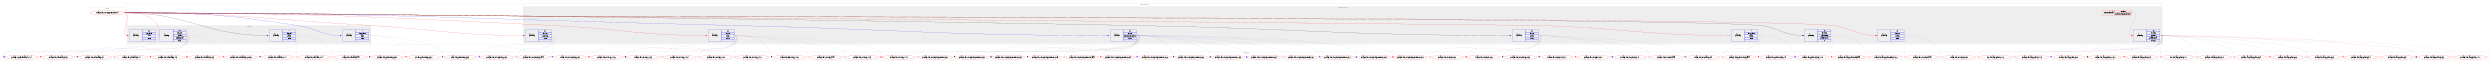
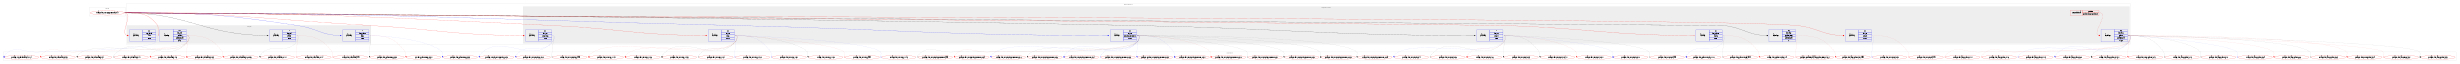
  digraph {
    compound=true
    concentrate=true
    fontname="DejaVu Serif"
    fontsize=10
    newrank=true
    rankdir=TB
    ranksep=1.5
    node [color=red fontname="DejaVu Serif" fontsize=10]
    edge [arrowhead=diamond color=red fontname="DejaVu Serif" headport=w style=dotted tailport=e weight=100]
    n1 [label="portage://dev-ros/rqt_py_console-0.4.7" width=4]
    n2 [color=blue label=<<TABLE BORDER="0" CELLBORDER="1" CELLSPACING="0" CELLPADDING="4" WIDTH="220"><TR><TD ROWSPAN="6" CELLPADDING="30">pack_dep</TD></TR><TR><TD WIDTH="110">no</TD></TR><TR><TD>dev-python</TD></TR><TR><TD>empy</TD></TR><TR><TD>none</TD></TR><TR><TD></TD></TR></TABLE>> shape=none]
    n3 [color=blue label=<<TABLE BORDER="0" CELLBORDER="1" CELLSPACING="0" CELLPADDING="4" WIDTH="220"><TR><TD ROWSPAN="6" CELLPADDING="30">pack_dep</TD></TR><TR><TD WIDTH="110">no</TD></TR><TR><TD>dev-util</TD></TR><TR><TD>catkin</TD></TR><TR><TD>none</TD></TR><TR><TD></TD></TR></TABLE>> shape=none]
    n4 [color=blue label=<<TABLE BORDER="0" CELLBORDER="1" CELLSPACING="0" CELLPADDING="4" WIDTH="220"><TR><TD ROWSPAN="6" CELLPADDING="30">pack_dep</TD></TR><TR><TD WIDTH="110">no</TD></TR><TR><TD>dev-util</TD></TR><TR><TD>cmake</TD></TR><TR><TD>greaterequal</TD></TR><TR><TD>3.9.6</TD></TR></TABLE>> shape=none]
    n5 [color=blue label=<<TABLE BORDER="0" CELLBORDER="1" CELLSPACING="0" CELLPADDING="4" WIDTH="220"><TR><TD ROWSPAN="6" CELLPADDING="30">pack_dep</TD></TR><TR><TD WIDTH="110">no</TD></TR><TR><TD>sys-devel</TD></TR><TR><TD>make</TD></TR><TR><TD>none</TD></TR><TR><TD></TD></TR></TABLE>> shape=none]
    n6 [color=blue label=<<TABLE BORDER="0" CELLBORDER="1" CELLSPACING="0" CELLPADDING="4" WIDTH="220"><TR><TD ROWSPAN="6" CELLPADDING="30">pack_dep</TD></TR><TR><TD WIDTH="110">no</TD></TR><TR><TD>dev-lang</TD></TR><TR><TD>python</TD></TR><TR><TD>greaterequal</TD></TR><TR><TD>2.7.5-r2</TD></TR></TABLE>> shape=none]
    n7 [label=<<TABLE BORDER="0" CELLBORDER="1" CELLSPACING="0" CELLPADDING="4"><TR><TD ROWSPAN="3" CELLPADDING="10">use_conditional</TD></TR><TR><TD>positive</TD></TR><TR><TD>python_rospy_python2_7</TD></TR></TABLE>> shape=none]
    n8 [color=blue label=<<TABLE BORDER="0" CELLBORDER="1" CELLSPACING="0" CELLPADDING="4" WIDTH="220"><TR><TD ROWSPAN="6" CELLPADDING="30">pack_dep</TD></TR><TR><TD WIDTH="110">no</TD></TR><TR><TD>dev-ros</TD></TR><TR><TD>rqt_gui</TD></TR><TR><TD>none</TD></TR><TR><TD></TD></TR></TABLE>> shape=none]
    n9 [color=blue label=<<TABLE BORDER="0" CELLBORDER="1" CELLSPACING="0" CELLPADDING="4" WIDTH="220"><TR><TD ROWSPAN="6" CELLPADDING="30">pack_dep</TD></TR><TR><TD WIDTH="110">no</TD></TR><TR><TD>dev-lang</TD></TR><TR><TD>python-exec</TD></TR><TR><TD>greaterequal</TD></TR><TR><TD>2</TD></TR></TABLE>> shape=none]
    n10 [color=blue label=<<TABLE BORDER="0" CELLBORDER="1" CELLSPACING="0" CELLPADDING="4" WIDTH="220"><TR><TD ROWSPAN="6" CELLPADDING="30">pack_dep</TD></TR><TR><TD WIDTH="110">no</TD></TR><TR><TD>dev-python</TD></TR><TR><TD>rospkg</TD></TR><TR><TD>none</TD></TR><TR><TD></TD></TR></TABLE>> shape=none]
    n11 [color=blue label=<<TABLE BORDER="0" CELLBORDER="1" CELLSPACING="0" CELLPADDING="4" WIDTH="220"><TR><TD ROWSPAN="6" CELLPADDING="30">pack_dep</TD></TR><TR><TD WIDTH="110">no</TD></TR><TR><TD>dev-ros</TD></TR><TR><TD>qt_gui</TD></TR><TR><TD>none</TD></TR><TR><TD></TD></TR></TABLE>> shape=none]
    n12 [color=blue label=<<TABLE BORDER="0" CELLBORDER="1" CELLSPACING="0" CELLPADDING="4" WIDTH="220"><TR><TD ROWSPAN="6" CELLPADDING="30">pack_dep</TD></TR><TR><TD WIDTH="110">no</TD></TR><TR><TD>dev-ros</TD></TR><TR><TD>qt_gui_py_common</TD></TR><TR><TD>none</TD></TR><TR><TD></TD></TR></TABLE>> shape=none]
    n13 [color=blue label=<<TABLE BORDER="0" CELLBORDER="1" CELLSPACING="0" CELLPADDING="4" WIDTH="220"><TR><TD ROWSPAN="6" CELLPADDING="30">pack_dep</TD></TR><TR><TD WIDTH="110">no</TD></TR><TR><TD>dev-ros</TD></TR><TR><TD>rospy</TD></TR><TR><TD>none</TD></TR><TR><TD></TD></TR></TABLE>> shape=none]
    n14 [color=blue label=<<TABLE BORDER="0" CELLBORDER="1" CELLSPACING="0" CELLPADDING="4" WIDTH="220"><TR><TD ROWSPAN="6" CELLPADDING="30">pack_dep</TD></TR><TR><TD WIDTH="110">no</TD></TR><TR><TD>dev-ros</TD></TR><TR><TD>rqt_gui_py</TD></TR><TR><TD>none</TD></TR><TR><TD></TD></TR></TABLE>> shape=none]
    n15 [label="portage://dev-util/catkin-0.7.14" width=4]
    n16 [label="portage://dev-util/catkin-0.7.17" width=4]
    n17 [label="portage://dev-util/catkin-9999" width=4]
    n18 [label="sys://dev-python/empy-3.3-r1" width=4]
    n19 [label="portage://dev-python/empy-3.3.2" width=4]
-   n20 [label="pack://dev-python/empy-3.3.3" width=4]
+   n20 [label="portage://dev-python/empy-3.3.3" width=4]
    n21 [label="portage://dev-util/cmake-3.13.5" width=4]
    n22 [label="portage://dev-util/cmake-3.14.6" width=4]
    n23 [label="portage://dev-util/cmake-3.14.7" width=4]
    n24 [label="portage://dev-util/cmake-3.15.4" width=4]
    n25 [label="portage://dev-util/cmake-3.15.5" width=4]
    n26 [label="portage://dev-util/cmake-3.16.0_rc3" width=4]
    n27 [label="portage://sys-devel/make-4.2.1-r4" width=4]
    n28 [label="portage://dev-lang/python-2.7.15" width=4]
-   n29 [label="dep://dev-lang/python-2.7.16" width=4]
+   n29 [label="portage://dev-lang/python-2.7.16" width=4]
    n30 [label="portage://dev-lang/python-2.7.17" width=4]
-   n31 [label="portage://dev-lang/positive-3.5.5" width=4]
-   n32 [label="portage://dev-lang/python-3.5.7" width=4]
-   n33 [label="portage://dev-lang/python-3.5.9" width=4]
+   n31 [label="portage://dev-lang/python-3.5.5" width=4]
+   n32 [label="portage://dev-lang/empy-3.5.7" width=4]
+   n33 [label="portage://dev-none/python-3.5.9" width=4]
    n34 [label="portage://dev-lang/python-3.6.5" width=4]
    n35 [label="portage://dev-lang/python-8.6.8" width=4]
-   n36 [label="portage://lang-lang/python-3.6.9" width=4]
+   n36 [label="portage://dev-lang/python-3.6.9" width=4]
    n37 [label="portage://dev-lang/python-3.7.2" width=4]
-   n38 [label="use://dev-lang/python-3.7.3" width=4]
-   n39 [label="portage://dev-lang/python-3.7.5" width=4]
+   n38 [label="portage://dev-lang/python-3.7.3" width=4]
+   n39 [label="portage://dev-rospy/python-3.7.5" width=4]
    n40 [label="portage://dev-lang/python-3.7.5-r1" width=4]
    n41 [label="portage://dev-lang/python-3.8.0" width=4]
-   n42 [label="portage://dev-lang/python-exec-2.4.6-r1" width=4]
-   n43 [label="portage://dev-lang/python-exec-9999" width=4]
+   n42 [label="portage://greaterequal-lang/python-exec-2.4.6-r1" width=4]
+   n43 [label="portage://dev-lang/python-dev-9999" width=4]
    n44 [label="portage://dev-python/rospkg-1.1.10" width=4]
    n45 [label="portage://dev-python/rospkg-1.1.9" width=4]
    n46 [label="portage://dev-python/rospkg-9999" width=4]
    n47 [label="portage://dev-ros/qt_gui-0.3.10" width=4]
    n48 [label="portage://dev-ros/qt_gui-0.3.11" width=4]
    n49 [label="portage://dev-ros/qt_gui-0.3.4-r1" width=4]
-   n50 [label="portage://dev-ros/qt_rospy-0.3.5" width=4]
+   n50 [label="portage://dev-ros/qt_gui-0.3.5" width=4]
    n51 [label="portage://dev-ros/qt_gui-0.3.6" width=4]
    n52 [label="portage://dev-ros/qt_gui-0.3.8" width=4]
-   n53 [label="portage://dev-ros/qt_lang-0.3.9" width=4]
+   n53 [label="portage://dev-ros/qt_gui-0.3.9" width=4]
    n54 [label="portage://dev-ros/qt_gui-9999" width=4]
    n55 [label="portage://dev-ros/qt_gui_py_common-0.2.29" width=4]
    n56 [label="portage://dev-ros/qt_gui_py_common-0.2.30" width=4]
    n57 [label="portage://dev-ros/qt_gui_py_common-0.3.0" width=4]
    n58 [label="portage://dev-ros/qt_gui_py_common-0.3.1" width=4]
    n59 [label="portage://dev-ros/qt_gui_py_common-0.3.10" width=4]
    n60 [label="portage://dev-ros/qt_gui_py_common-0.3.11" width=4]
-   n61 [label="portage://dev-ros/qt_gui_py_common-0.3.2" width=4]
-   n62 [label="portage://dev-ros/qt_gui_py_console-0.3.3" width=4]
+   n61 [label="portage://python-ros/qt_gui_py_common-0.3.2" width=4]
+   n62 [label="portage://dev-ros/qt_gui_py_common-0.3.3" width=4]
    n63 [label="portage://dev-ros/qt_gui_py_common-0.3.4" width=4]
-   n64 [label="portage://dev-ros/qt_gui_py_common-0.3.5" width=4]
    n65 [label="portage://dev-ros/qt_gui_py_common-0.3.6" width=4]
    n66 [label="portage://dev-ros/qt_gui_py_common-0.3.8" width=4]
    n67 [label="portage://dev-ros/qt_gui_py_common-0.3.9" width=4]
    n68 [label="portage://dev-ros/qt_gui_py_common-9999" width=4]
-   n69 [label="portage://dev-exec/rospy-1.13.0" width=4]
+   n69 [label="portage://dev-ros/rospy-1.13.0" width=4]
    n70 [label="portage://dev-ros/rospy-1.13.1" width=4]
    n71 [label="portage://dev-ros/rospy-1.13.2" width=4]
    n72 [label="portage://dev-ros/rospy-1.13.4" width=4]
    n73 [label="portage://dev-ros/rospy-1.13.5" width=4]
    n74 [label="portage://dev-ros/rospy-1.13.6" width=4]
    n75 [label="portage://dev-ros/rospy-1.14.2" width=4]
    n76 [label="portage://dev-ros/rospy-1.14.3" width=4]
    n77 [label="portage://dev-ros/rospy-9999" width=4]
    n78 [label="portage://dev-ros/rqt_gui-0.5.0" width=4]
    n79 [label="portage://dev-ros/rqt_gui-9999" width=4]
    n80 [label="portage://dev-ros/rqt_gui_py-0.3.2" width=4]
-   n81 [label="portage://dev-ros/rqt_gui_py-0.5.0" width=4]
+   n81 [label="portage://rospkg-ros/rqt_gui_py-0.5.0" width=4]
    n82 [label="portage://dev-ros/rqt_gui_py-9999" width=4]
    subgraph cluster_1 {
      color=gray
      label=<<i>ebuild</i>>
      rank=same
      n1
    }
    subgraph cluster_2 {
      color=gray
      label=<<i>dependencies</i>>
      subgraph cluster_3 {
        color=gray
        fillcolor="#eeeeee"
        label=<<i>compile</i>>
        style=filled
        subgraph sub_4 {
          color=gray
          fillcolor="#eeeeee"
          label=<<i>compile</i>>
          style=filled
          n2
        }
        subgraph sub_5 {
          color=gray
          fillcolor="#eeeeee"
          label=<<i>compile</i>>
          style=filled
          n3
        }
        subgraph sub_6 {
          color=gray
          fillcolor="#eeeeee"
          label=<<i>compile</i>>
          style=filled
          n4
        }
        subgraph sub_7 {
          color=gray
          fillcolor="#eeeeee"
          label=<<i>compile</i>>
          style=filled
          n5
        }
      }
      subgraph cluster_8 {
        color=gray
        fillcolor="#eeeeee"
        label=<<i>compile and run</i>>
        style=filled
        subgraph sub_9 {
          color=gray
          fillcolor="#eeeeee"
          label=<<i>compile and run</i>>
          style=filled
          n7
          subgraph sub_10 {
            color=gray
            fillcolor="#eeeeee"
            label=<<i>compile and run</i>>
            style=filled
            n6
          }
        }
        subgraph sub_11 {
          color=gray
          fillcolor="#eeeeee"
          label=<<i>compile and run</i>>
          style=filled
          n8
        }
        subgraph sub_12 {
          color=gray
          fillcolor="#eeeeee"
          label=<<i>compile and run</i>>
          style=filled
          n9
        }
        subgraph sub_13 {
          color=gray
          fillcolor="#eeeeee"
          label=<<i>compile and run</i>>
          style=filled
          n10
        }
        subgraph sub_14 {
          color=gray
          fillcolor="#eeeeee"
          label=<<i>compile and run</i>>
          style=filled
          n11
        }
        subgraph sub_15 {
          color=gray
          fillcolor="#eeeeee"
          label=<<i>compile and run</i>>
          style=filled
          n12
        }
        subgraph sub_16 {
          color=gray
          fillcolor="#eeeeee"
          label=<<i>compile and run</i>>
          style=filled
          n13
        }
        subgraph sub_17 {
          color=gray
          fillcolor="#eeeeee"
          label=<<i>compile and run</i>>
          style=filled
          n14
        }
      }
      subgraph cluster_18 {
        color=gray
        fillcolor="#eeeeee"
        label=<<i>run</i>>
        style=filled
      }
    }
    subgraph cluster_19 {
      color=gray
      label=<<i>candidates</i>>
      rank=same
      subgraph sub_20 {
        color=black
        label=<<i>candidates</i>>
        nodesep=1
        rank=same
        n15
        n16
        n17
      }
      subgraph sub_21 {
        color=black
        label=<<i>candidates</i>>
        nodesep=1
        rank=same
        n18
        n19
        n20
      }
      subgraph sub_22 {
        color=black
        label=<<i>candidates</i>>
        nodesep=1
        rank=same
        n21
        n22
        n23
        n24
        n25
        n26
      }
      subgraph sub_23 {
        color=black
        label=<<i>candidates</i>>
        nodesep=1
        rank=same
        n27
      }
      subgraph sub_24 {
        color=black
        label=<<i>candidates</i>>
        nodesep=1
        rank=same
        n28
        n29
        n30
        n31
        n32
        n33
        n34
        n35
        n36
        n37
        n38
        n39
        n40
        n41
      }
      subgraph sub_25 {
        color=black
        label=<<i>candidates</i>>
        nodesep=1
        rank=same
        n42
        n43
      }
      subgraph sub_26 {
        color=black
        label=<<i>candidates</i>>
        nodesep=1
        rank=same
        n44
        n45
        n46
      }
      subgraph sub_27 {
        color=black
        label=<<i>candidates</i>>
        nodesep=1
        rank=same
        n47
        n48
        n49
        n50
        n51
        n52
        n53
        n54
      }
      subgraph sub_28 {
        color=black
        label=<<i>candidates</i>>
        nodesep=1
        rank=same
        n55
        n56
        n57
        n58
        n59
        n60
        n61
        n62
        n63
-       n64
        n65
        n66
        n67
        n68
      }
      subgraph sub_29 {
        color=black
        label=<<i>candidates</i>>
        nodesep=1
        rank=same
        n69
        n70
        n71
        n72
        n73
        n74
        n75
        n76
        n77
      }
      subgraph sub_30 {
        color=black
        label=<<i>candidates</i>>
        nodesep=1
        rank=same
        n78
        n79
      }
      subgraph sub_31 {
        color=black
        label=<<i>candidates</i>>
        nodesep=1
        rank=same
        n80
        n81
        n82
      }
    }
    n1 -> n2 [color=blue style=solid weight=20]
    n1 -> n3 [color=black style=solid weight=20]
    n1 -> n4 [arrowhead=odot style=solid weight=20]
    n1 -> n5 [arrowhead=box style=solid weight=20]
    n1 -> n8 [arrowhead=box style=solid weight=20]
    n1 -> n9 [arrowhead=box color=black style=solid weight=20]
    n1 -> n10 [arrowhead=odot style=solid weight=20]
    n1 -> n11 [color=black style=solid weight=20]
    n1 -> n12 [color=blue style=solid weight=20]
    n1 -> n13 [style=solid weight=20]
    n1 -> n14 [arrowhead=box style=solid weight=20]
    n2 -> n18
    n2 -> n19 [color=black]
    n2 -> n20 [color=blue]
    n3 -> n15 [arrowhead=odot]
    n3 -> n16 [color=black]
    n3 -> n17 [arrowhead=odot]
    n4 -> n21 [arrowhead=box]
    n4 -> n22
    n4 -> n23 [arrowhead=odot color=black]
    n4 -> n24 [color=black]
    n4 -> n25
    n4 -> n26
    n5 -> n27 [arrowhead=box color=blue]
    n6 -> n28 [arrowhead=odot color=blue]
    n6 -> n29 [arrowhead=odot]
    n6 -> n30 [arrowhead=odot]
    n6 -> n31 [arrowhead=box color=black]
    n6 -> n32 [arrowhead=odot]
    n6 -> n33
    n6 -> n34 [arrowhead=odot color=black]
    n6 -> n35
    n6 -> n36 [arrowhead=odot color=blue]
    n6 -> n37 [arrowhead=odot color=black]
    n6 -> n38 [arrowhead=odot color=black]
    n6 -> n39
    n6 -> n40 [arrowhead=box color=black]
    n6 -> n41 [color=blue]
    n7 -> n6 [arrowhead=box style=dashed weight=20]
    n8 -> n78 [arrowhead=odot color=blue]
    n8 -> n79 [arrowhead=odot]
    n9 -> n42 [arrowhead=odot]
    n9 -> n43
    n10 -> n44 [arrowhead=box color=blue]
    n10 -> n45
    n10 -> n46 [arrowhead=odot color=black]
    n11 -> n47 [arrowhead=box color=blue]
    n11 -> n48
    n11 -> n49 [color=black]
    n11 -> n50 [color=black]
    n11 -> n51 [arrowhead=box]
    n11 -> n52 [arrowhead=odot color=black]
    n11 -> n53 [color=blue]
    n11 -> n54 [arrowhead=odot color=black]
    n12 -> n55 [color=black]
    n12 -> n56 [arrowhead=box color=black]
    n12 -> n57 [color=black]
    n12 -> n58 [arrowhead=odot color=black]
    n12 -> n59 [arrowhead=box]
    n12 -> n60 [arrowhead=box color=blue]
    n12 -> n61 [color=blue]
    n12 -> n62 [arrowhead=odot color=blue]
    n12 -> n63 [arrowhead=box color=blue]
-   n12 -> n64 [arrowhead=box color=blue]
    n12 -> n65 [color=black]
    n12 -> n66 [color=blue]
    n12 -> n67
    n12 -> n68 [arrowhead=odot color=black]
    n13 -> n69 [color=black]
    n13 -> n70 [arrowhead=odot color=blue]
    n13 -> n71 [arrowhead=odot color=blue]
    n13 -> n72 [arrowhead=odot color=black]
    n13 -> n73 [arrowhead=box color=black]
    n13 -> n74 [arrowhead=box]
    n13 -> n75 [arrowhead=box]
    n13 -> n76 [arrowhead=odot color=blue]
    n13 -> n77 [arrowhead=odot]
    n14 -> n80 [color=blue]
    n14 -> n81 [color=blue]
    n14 -> n82 [arrowhead=odot color=black]
  }
